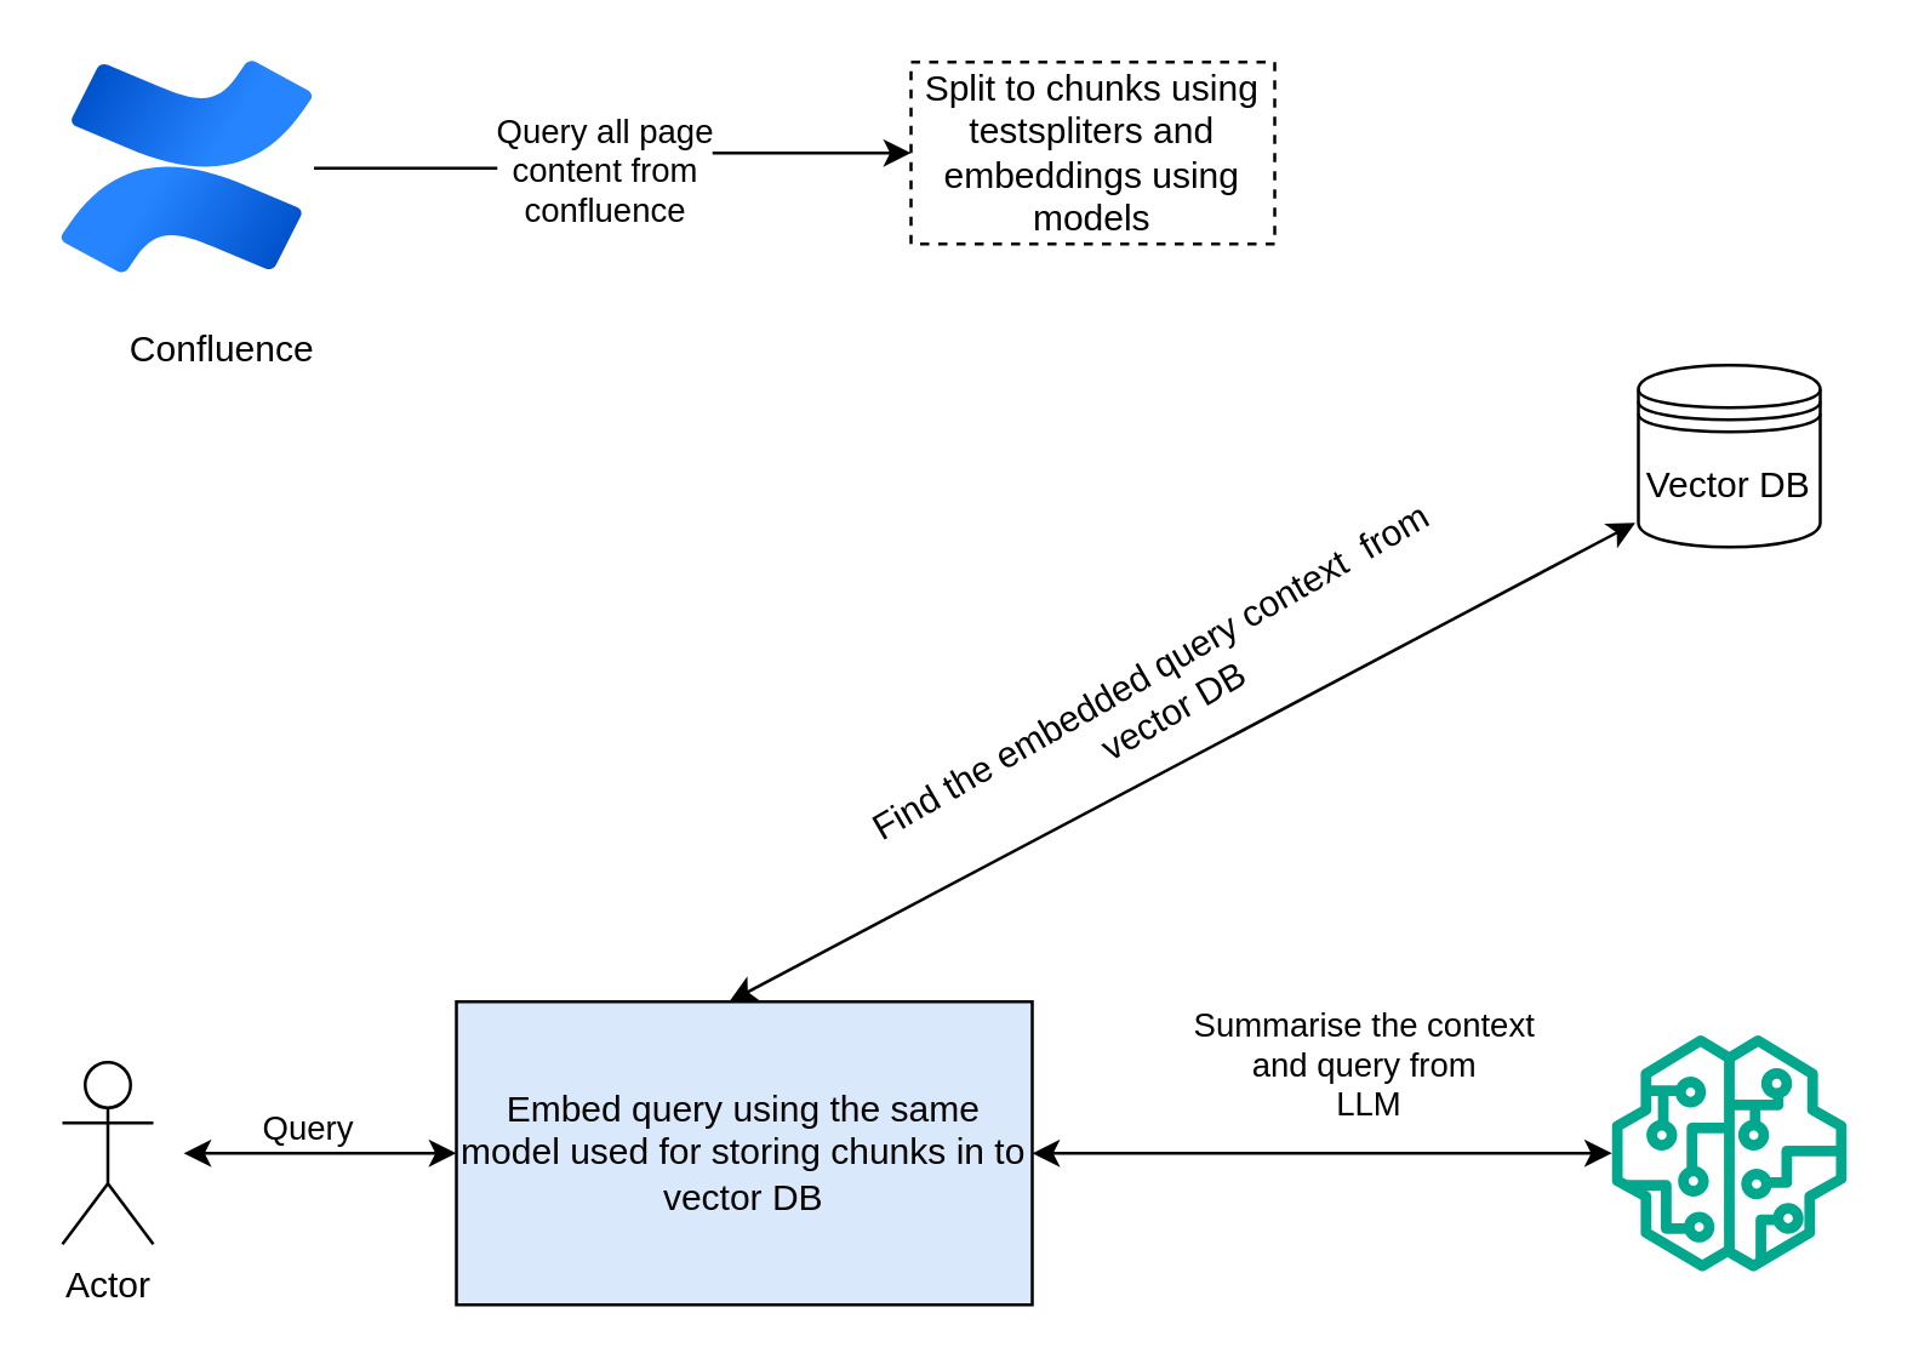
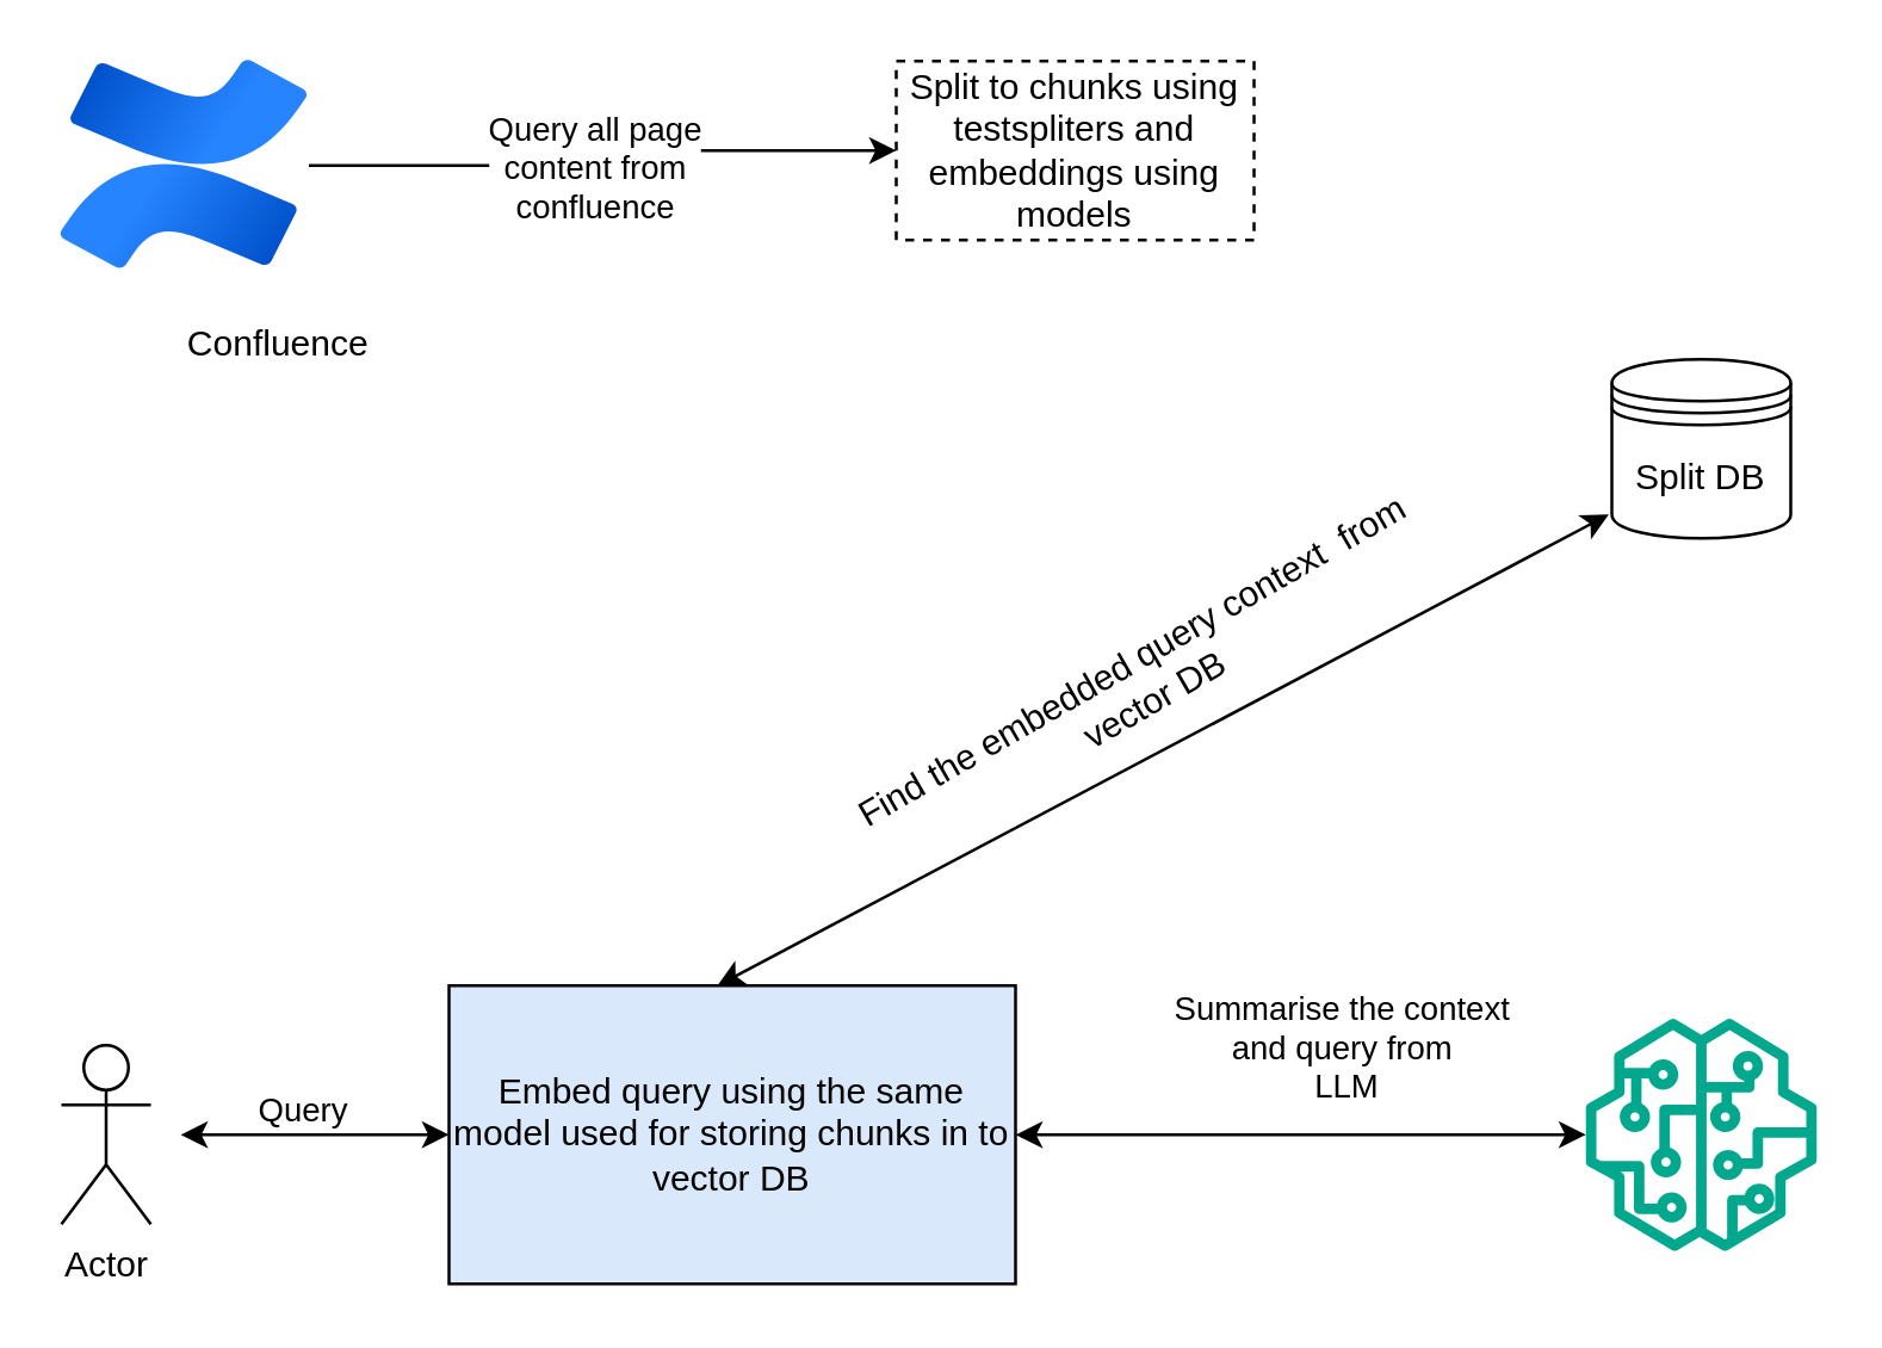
  <mxCell id="0" />
  <mxCell id="1" parent="0" />
  <mxCell id="2" style="edgeStyle=orthogonalEdgeStyle;rounded=0;orthogonalLoop=1;jettySize=auto;html=1;entryX=0;entryY=0.5;entryDx=0;entryDy=0;exitX=1;exitY=0.5;exitDx=0;exitDy=0;" edge="1" parent="1" source="10" target="4"><mxGeometry relative="1" as="geometry"><mxPoint x="120" y="50" as="sourcePoint" /></mxGeometry></mxCell>
  <mxCell id="3" value="Query all page&lt;div&gt;&amp;nbsp;content from&amp;nbsp;&lt;/div&gt;&lt;div&gt;confluence&lt;/div&gt;" style="edgeLabel;html=1;align=center;verticalAlign=middle;resizable=0;points=[];" vertex="1" connectable="0" parent="2"><mxGeometry x="-0.174" relative="1" as="geometry"><mxPoint x="12" as="offset" /></mxGeometry></mxCell>
  <mxCell id="4" value="Split to chunks using testspliters and embeddings using models" style="rounded=0;whiteSpace=wrap;html=1;dashed=1;" vertex="1" parent="1"><mxGeometry x="300" y="20" width="120" height="60" as="geometry" /></mxCell>
- <mxCell id="5" value="Vector DB" style="shape=datastore;whiteSpace=wrap;html=1;" vertex="1" parent="1"><mxGeometry x="540" y="120" width="60" height="60" as="geometry" /></mxCell>
+ <mxCell id="5" value="Split DB" style="shape=datastore;whiteSpace=wrap;html=1;" vertex="1" parent="1"><mxGeometry x="540" y="120" width="60" height="60" as="geometry" /></mxCell>
  <mxCell id="6" value="Actor" style="shape=umlActor;verticalLabelPosition=bottom;verticalAlign=top;html=1;outlineConnect=0;" vertex="1" parent="1"><mxGeometry x="20" y="350" width="30" height="60" as="geometry" /></mxCell>
  <mxCell id="7" value="Embed query using the same model used for storing chunks in to vector DB" style="rounded=0;whiteSpace=wrap;html=1;fillColor=#dae8fc;" vertex="1" parent="1"><mxGeometry x="150" y="330" width="190" height="100" as="geometry" /></mxCell>
  <mxCell id="8" value="" style="endArrow=classic;startArrow=classic;html=1;rounded=0;entryX=-0.017;entryY=0.867;entryDx=0;entryDy=0;entryPerimeter=0;" edge="1" parent="1" target="5"><mxGeometry width="50" height="50" relative="1" as="geometry"><mxPoint x="240" y="330" as="sourcePoint" /><mxPoint x="290" y="280" as="targetPoint" /></mxGeometry></mxCell>
  <mxCell id="9" value="Find the embedded query context&amp;nbsp; from vector DB" style="text;html=1;align=center;verticalAlign=middle;whiteSpace=wrap;rounded=0;rotation=-30;" vertex="1" parent="1"><mxGeometry x="274.75" y="212.71" width="215.76" height="30" as="geometry" /></mxCell>
  <mxCell id="10" value="" style="image;html=1;image=img/lib/atlassian/Confluence_Logo.svg;" vertex="1" parent="1"><mxGeometry x="20" y="20" width="83" height="70" as="geometry" /></mxCell>
- <mxCell id="11" value="Confluence" style="text;html=1;align=center;verticalAlign=middle;whiteSpace=wrap;rounded=0;" vertex="1" parent="1"><mxGeometry x="43" y="100" width="60" height="30" as="geometry" /></mxCell>
+ <mxCell id="11" value="Confluence" style="text;html=1;align=center;verticalAlign=middle;whiteSpace=wrap;rounded=0;" vertex="1" parent="1"><mxGeometry x="63" y="100" width="60" height="30" as="geometry" /></mxCell>
  <mxCell id="12" value="" style="sketch=0;outlineConnect=0;fontColor=#232F3E;gradientColor=none;fillColor=#01A88D;strokeColor=none;dashed=0;verticalLabelPosition=bottom;verticalAlign=top;align=center;html=1;fontSize=12;fontStyle=0;aspect=fixed;pointerEvents=1;shape=mxgraph.aws4.sagemaker_model;" vertex="1" parent="1"><mxGeometry x="531" y="341" width="78" height="78" as="geometry" /></mxCell>
  <mxCell id="13" value="" style="endArrow=classic;startArrow=classic;html=1;rounded=0;entryX=0;entryY=0.5;entryDx=0;entryDy=0;" edge="1" parent="1" target="7"><mxGeometry width="50" height="50" relative="1" as="geometry"><mxPoint x="60" y="380" as="sourcePoint" /><mxPoint x="120" y="350" as="targetPoint" /></mxGeometry></mxCell>
  <mxCell id="14" value="Query" style="edgeLabel;html=1;align=center;verticalAlign=middle;resizable=0;points=[];" vertex="1" connectable="0" parent="13"><mxGeometry x="-0.222" y="-1" relative="1" as="geometry"><mxPoint x="5" y="-10" as="offset" /></mxGeometry></mxCell>
  <mxCell id="15" value="" style="endArrow=classic;startArrow=classic;html=1;rounded=0;exitX=1;exitY=0.5;exitDx=0;exitDy=0;" edge="1" parent="1" source="7" target="12"><mxGeometry width="50" height="50" relative="1" as="geometry"><mxPoint x="340" y="380" as="sourcePoint" /><mxPoint x="390" y="330" as="targetPoint" /></mxGeometry></mxCell>
  <mxCell id="16" value="Summarise the context&amp;nbsp;&lt;div&gt;and query from&amp;nbsp;&lt;/div&gt;&lt;div&gt;LLM&lt;/div&gt;" style="edgeLabel;html=1;align=center;verticalAlign=middle;resizable=0;points=[];" vertex="1" connectable="0" parent="15"><mxGeometry x="-0.007" y="3" relative="1" as="geometry"><mxPoint x="15" y="-27" as="offset" /></mxGeometry></mxCell>
